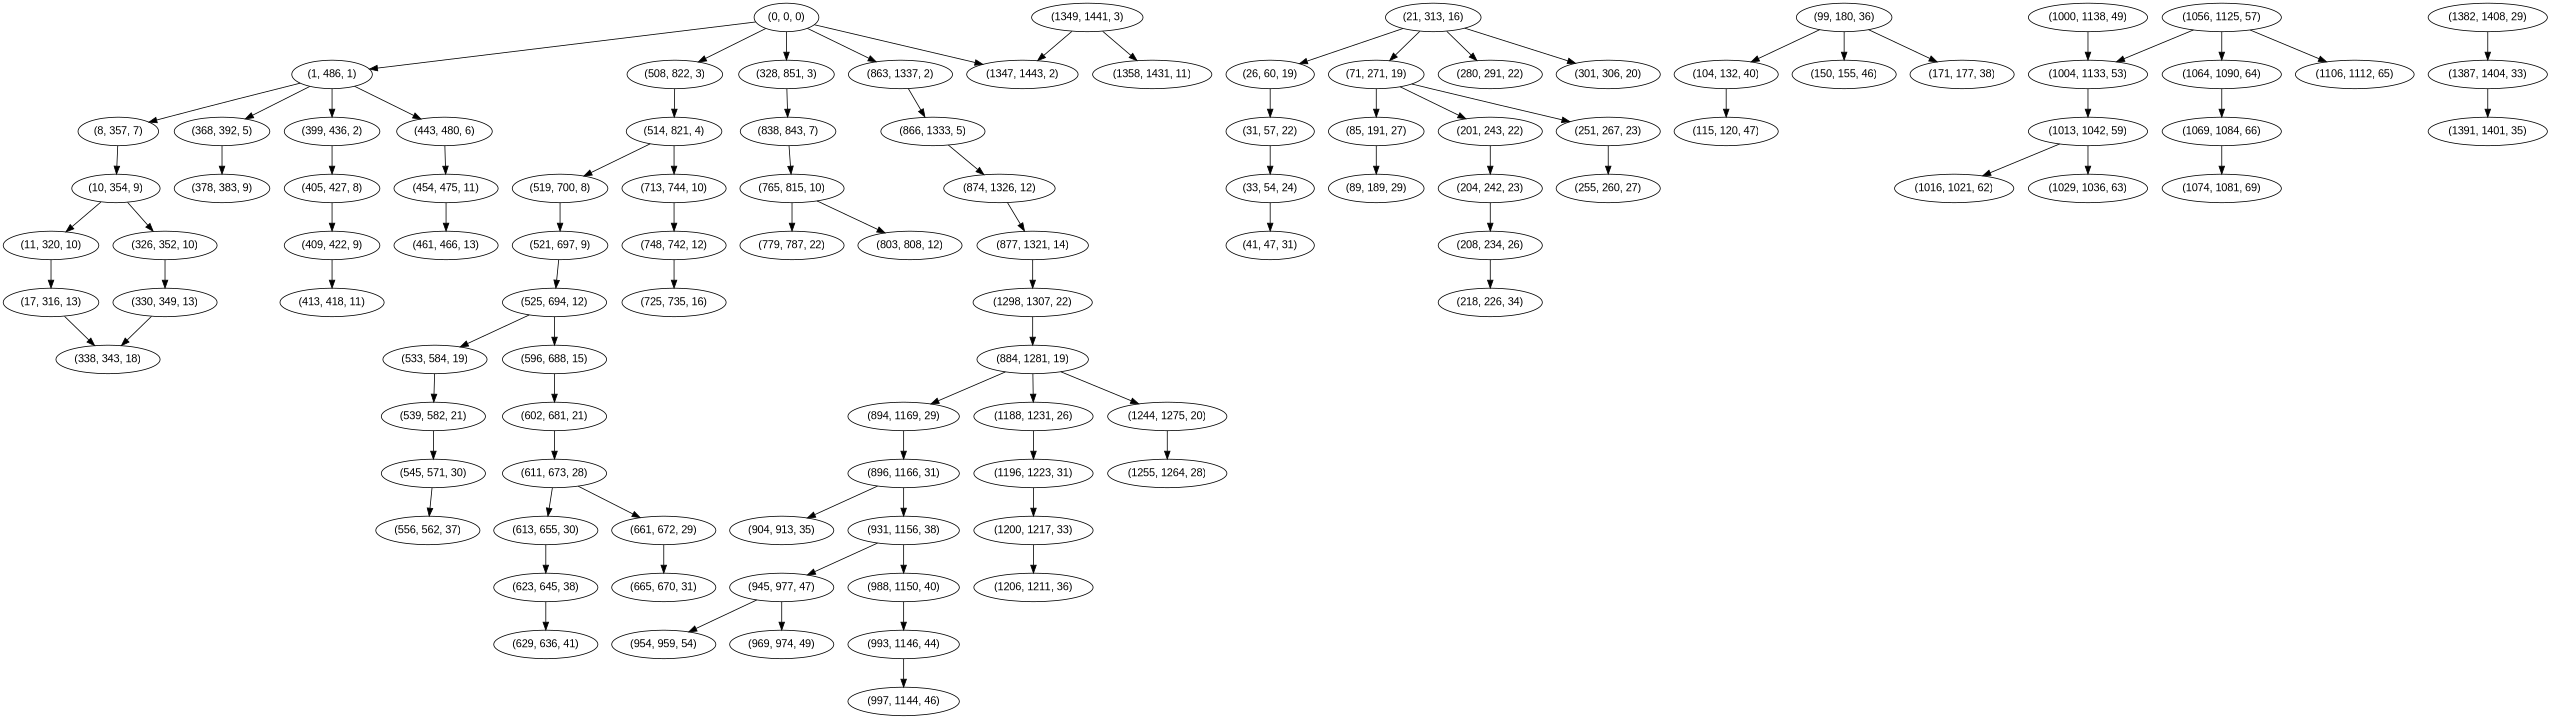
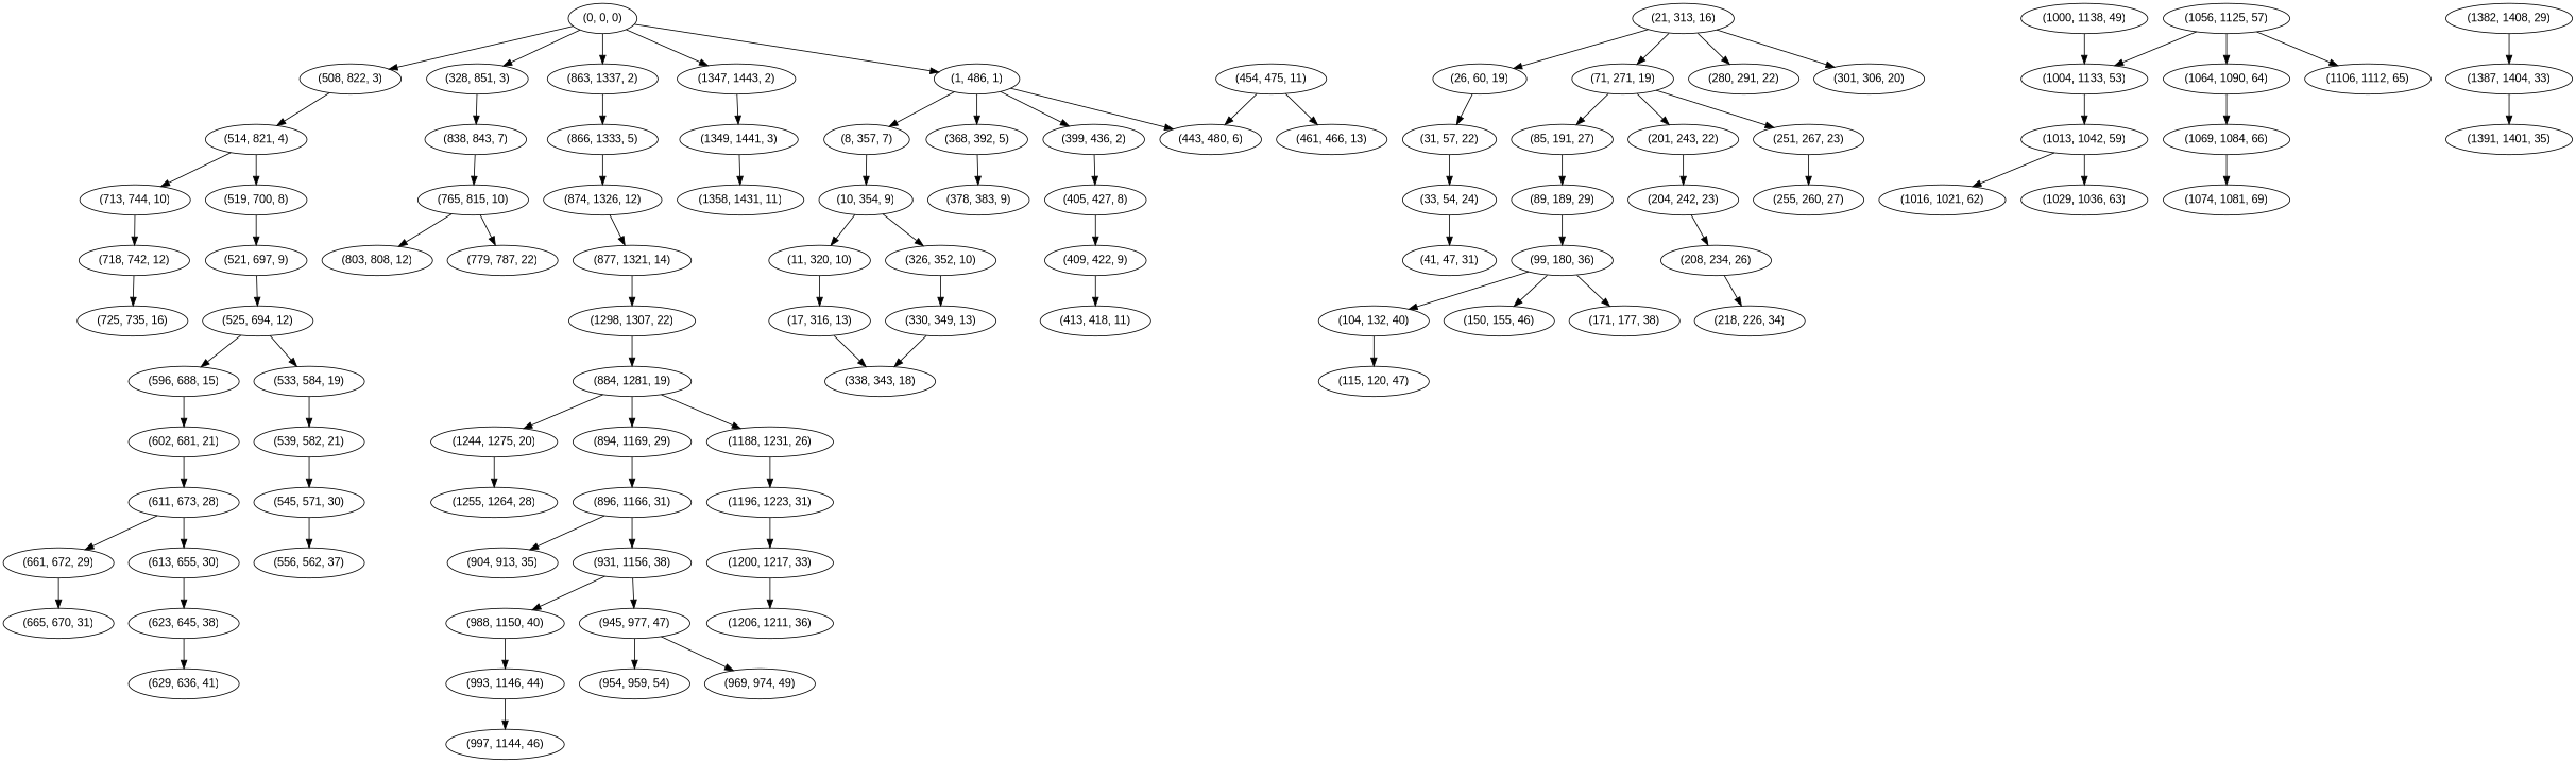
  digraph {
    fontname="Liberation Sans"
    node [fontname="Liberation Sans"]
    edge [fontname="Liberation Sans"]
    "(0, 0, 0)"
    "(1, 486, 1)"
    "(508, 822, 3)"
    n4 [label="(328, 851, 3)"]
    "(863, 1337, 2)"
    "(1347, 1443, 2)"
    "(8, 357, 7)"
    "(368, 392, 5)"
    "(399, 436, 2)"
    "(443, 480, 6)"
    "(514, 821, 4)"
    "(838, 843, 7)"
    "(866, 1333, 5)"
    "(1349, 1441, 3)"
    "(10, 354, 9)"
    "(378, 383, 9)"
    "(405, 427, 8)"
    "(454, 475, 11)"
    "(11, 320, 10)"
    "(326, 352, 10)"
    "(17, 316, 13)"
    "(330, 349, 13)"
    "(338, 343, 18)"
    "(21, 313, 16)"
    "(26, 60, 19)"
    "(71, 271, 19)"
    "(280, 291, 22)"
    "(301, 306, 20)"
    "(31, 57, 22)"
    "(85, 191, 27)"
    "(201, 243, 22)"
    "(251, 267, 23)"
    "(33, 54, 24)"
    "(41, 47, 31)"
    "(89, 189, 29)"
    "(204, 242, 23)"
    "(255, 260, 27)"
    "(99, 180, 36)"
    "(104, 132, 40)"
    "(150, 155, 46)"
    "(171, 177, 38)"
    "(115, 120, 47)"
    "(208, 234, 26)"
    "(218, 226, 34)"
    "(409, 422, 9)"
    "(413, 418, 11)"
    "(461, 466, 13)"
    "(519, 700, 8)"
    "(713, 744, 10)"
    "(521, 697, 9)"
-   "(718, 742, 12)" [label="(748, 742, 12)"]
+   "(718, 742, 12)"
    "(765, 815, 10)"
    "(779, 787, 22)"
    "(803, 808, 12)"
    "(525, 694, 12)"
    "(533, 584, 19)"
    "(596, 688, 15)"
    n58 [label="(539, 582, 21)"]
    "(602, 681, 21)"
    "(545, 571, 30)"
    "(556, 562, 37)"
    "(611, 673, 28)"
    "(613, 655, 30)"
    "(661, 672, 29)"
    "(623, 645, 38)"
    "(665, 670, 31)"
    "(629, 636, 41)"
    "(725, 735, 16)"
    "(874, 1326, 12)"
    "(877, 1321, 14)"
    "(1298, 1307, 22)"
    "(884, 1281, 19)"
    "(894, 1169, 29)"
    "(1188, 1231, 26)"
    "(1244, 1275, 20)"
    "(896, 1166, 31)"
    "(1196, 1223, 31)"
    "(1255, 1264, 28)"
    "(904, 913, 35)"
    "(931, 1156, 38)"
    "(945, 977, 47)"
    "(988, 1150, 40)"
    "(954, 959, 54)"
    "(969, 974, 49)"
    "(993, 1146, 44)"
    "(997, 1144, 46)"
    "(1000, 1138, 49)"
    "(1004, 1133, 53)"
    "(1013, 1042, 59)"
    "(1016, 1021, 62)"
    "(1029, 1036, 63)"
    "(1056, 1125, 57)"
    "(1064, 1090, 64)"
    "(1106, 1112, 65)"
    "(1069, 1084, 66)"
    "(1074, 1081, 69)"
    "(1200, 1217, 33)"
    "(1206, 1211, 36)"
    "(1358, 1431, 11)"
    "(1382, 1408, 29)"
    "(1387, 1404, 33)"
    "(1391, 1401, 35)"
    "(0, 0, 0)" -> "(1, 486, 1)"
    "(0, 0, 0)" -> "(508, 822, 3)"
    "(0, 0, 0)" -> n4
    "(0, 0, 0)" -> "(863, 1337, 2)"
    "(0, 0, 0)" -> "(1347, 1443, 2)"
    "(1, 486, 1)" -> "(8, 357, 7)"
    "(1, 486, 1)" -> "(368, 392, 5)"
    "(1, 486, 1)" -> "(399, 436, 2)"
    "(1, 486, 1)" -> "(443, 480, 6)"
    "(508, 822, 3)" -> "(514, 821, 4)"
    n4 -> "(838, 843, 7)"
    "(863, 1337, 2)" -> "(866, 1333, 5)"
-   "(1349, 1441, 3)" -> "(1347, 1443, 2)"
+   "(1347, 1443, 2)" -> "(1349, 1441, 3)"
    "(8, 357, 7)" -> "(10, 354, 9)"
    "(368, 392, 5)" -> "(378, 383, 9)"
    "(399, 436, 2)" -> "(405, 427, 8)"
-   "(443, 480, 6)" -> "(454, 475, 11)"
+   "(454, 475, 11)" -> "(443, 480, 6)"
    "(514, 821, 4)" -> "(519, 700, 8)"
    "(514, 821, 4)" -> "(713, 744, 10)"
    "(838, 843, 7)" -> "(765, 815, 10)"
    "(866, 1333, 5)" -> "(874, 1326, 12)"
    "(1349, 1441, 3)" -> "(1358, 1431, 11)"
    "(10, 354, 9)" -> "(11, 320, 10)"
    "(10, 354, 9)" -> "(326, 352, 10)"
    "(405, 427, 8)" -> "(409, 422, 9)"
    "(454, 475, 11)" -> "(461, 466, 13)"
    "(11, 320, 10)" -> "(17, 316, 13)"
    "(326, 352, 10)" -> "(330, 349, 13)"
    "(17, 316, 13)" -> "(338, 343, 18)"
    "(330, 349, 13)" -> "(338, 343, 18)"
    "(21, 313, 16)" -> "(26, 60, 19)"
    "(21, 313, 16)" -> "(71, 271, 19)"
    "(21, 313, 16)" -> "(280, 291, 22)"
    "(21, 313, 16)" -> "(301, 306, 20)"
    "(26, 60, 19)" -> "(31, 57, 22)"
    "(71, 271, 19)" -> "(85, 191, 27)"
    "(71, 271, 19)" -> "(201, 243, 22)"
    "(71, 271, 19)" -> "(251, 267, 23)"
    "(31, 57, 22)" -> "(33, 54, 24)"
    "(85, 191, 27)" -> "(89, 189, 29)"
    "(201, 243, 22)" -> "(204, 242, 23)"
    "(251, 267, 23)" -> "(255, 260, 27)"
    "(33, 54, 24)" -> "(41, 47, 31)"
+   "(89, 189, 29)" -> "(99, 180, 36)"
    "(204, 242, 23)" -> "(208, 234, 26)"
    "(99, 180, 36)" -> "(104, 132, 40)"
    "(99, 180, 36)" -> "(150, 155, 46)"
    "(99, 180, 36)" -> "(171, 177, 38)"
    "(104, 132, 40)" -> "(115, 120, 47)"
    "(208, 234, 26)" -> "(218, 226, 34)"
    "(409, 422, 9)" -> "(413, 418, 11)"
    "(519, 700, 8)" -> "(521, 697, 9)"
    "(713, 744, 10)" -> "(718, 742, 12)"
    "(521, 697, 9)" -> "(525, 694, 12)"
    "(718, 742, 12)" -> "(725, 735, 16)"
    "(765, 815, 10)" -> "(779, 787, 22)"
    "(765, 815, 10)" -> "(803, 808, 12)"
    "(525, 694, 12)" -> "(533, 584, 19)"
    "(525, 694, 12)" -> "(596, 688, 15)"
    "(533, 584, 19)" -> n58
    "(596, 688, 15)" -> "(602, 681, 21)"
    n58 -> "(545, 571, 30)"
    "(602, 681, 21)" -> "(611, 673, 28)"
    "(545, 571, 30)" -> "(556, 562, 37)"
    "(611, 673, 28)" -> "(613, 655, 30)"
    "(611, 673, 28)" -> "(661, 672, 29)"
    "(613, 655, 30)" -> "(623, 645, 38)"
    "(661, 672, 29)" -> "(665, 670, 31)"
    "(623, 645, 38)" -> "(629, 636, 41)"
    "(874, 1326, 12)" -> "(877, 1321, 14)"
    "(877, 1321, 14)" -> "(1298, 1307, 22)"
    "(1298, 1307, 22)" -> "(884, 1281, 19)"
    "(884, 1281, 19)" -> "(894, 1169, 29)"
    "(884, 1281, 19)" -> "(1188, 1231, 26)"
    "(884, 1281, 19)" -> "(1244, 1275, 20)"
    "(894, 1169, 29)" -> "(896, 1166, 31)"
    "(1188, 1231, 26)" -> "(1196, 1223, 31)"
    "(1244, 1275, 20)" -> "(1255, 1264, 28)"
    "(896, 1166, 31)" -> "(904, 913, 35)"
    "(896, 1166, 31)" -> "(931, 1156, 38)"
    "(1196, 1223, 31)" -> "(1200, 1217, 33)"
    "(931, 1156, 38)" -> "(945, 977, 47)"
    "(931, 1156, 38)" -> "(988, 1150, 40)"
    "(945, 977, 47)" -> "(954, 959, 54)"
    "(945, 977, 47)" -> "(969, 974, 49)"
    "(988, 1150, 40)" -> "(993, 1146, 44)"
    "(993, 1146, 44)" -> "(997, 1144, 46)"
    "(1000, 1138, 49)" -> "(1004, 1133, 53)"
    "(1004, 1133, 53)" -> "(1013, 1042, 59)"
    "(1013, 1042, 59)" -> "(1016, 1021, 62)"
    "(1013, 1042, 59)" -> "(1029, 1036, 63)"
    "(1056, 1125, 57)" -> "(1004, 1133, 53)"
    "(1056, 1125, 57)" -> "(1064, 1090, 64)"
    "(1056, 1125, 57)" -> "(1106, 1112, 65)"
    "(1064, 1090, 64)" -> "(1069, 1084, 66)"
    "(1069, 1084, 66)" -> "(1074, 1081, 69)"
    "(1200, 1217, 33)" -> "(1206, 1211, 36)"
    "(1382, 1408, 29)" -> "(1387, 1404, 33)"
    "(1387, 1404, 33)" -> "(1391, 1401, 35)"
  }
